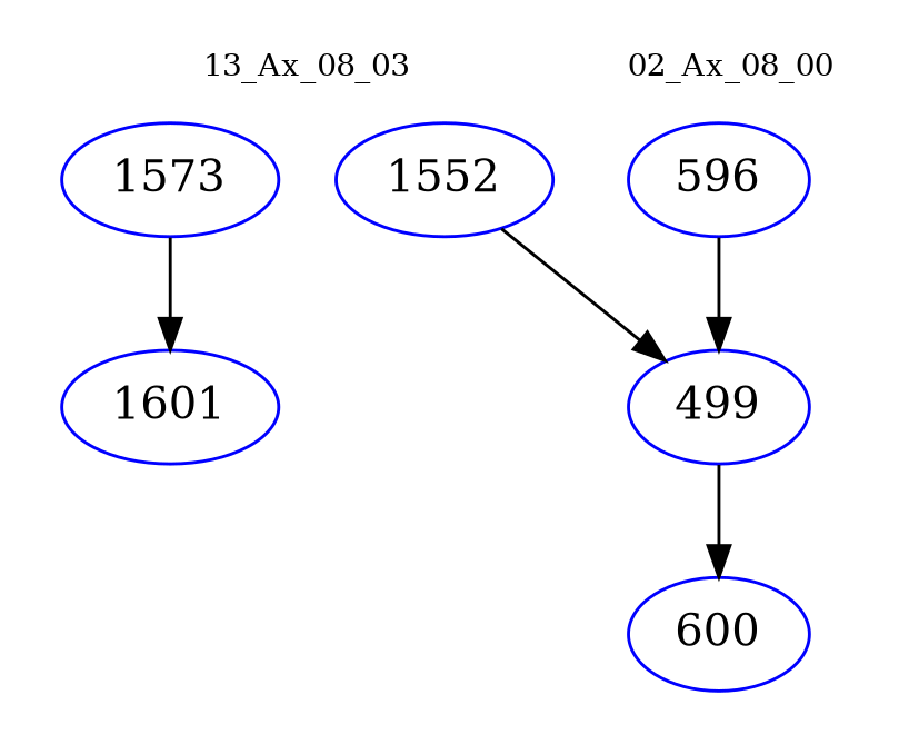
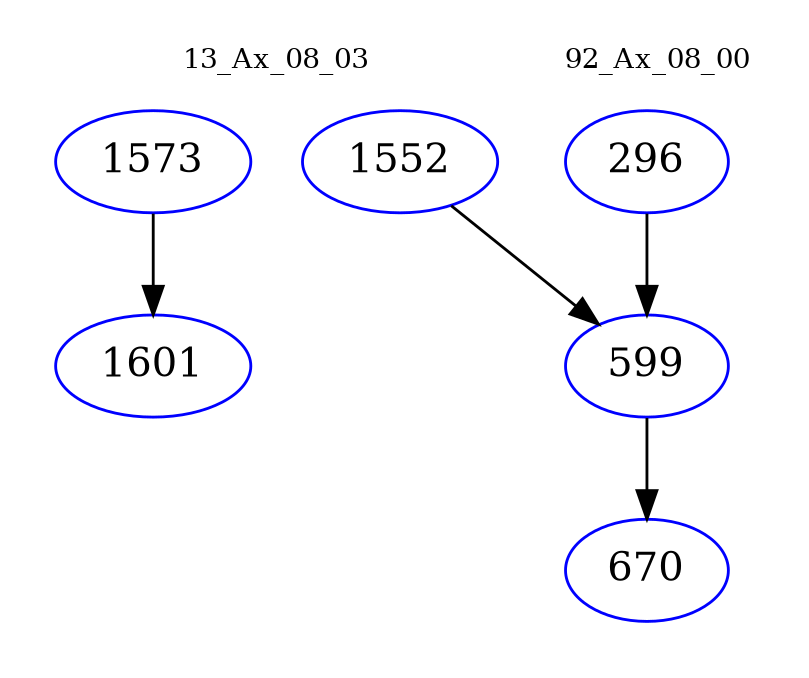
  digraph {
    node [color=blue]
    edge [color=black]
    n1 [label=1552]
    n2 [label=1573]
    n3 [label=1601]
-   n4 [label=596]
-   n5 [label=499]
-   n6 [label=600]
+   n4 [label=296]
+   n5 [label=599]
+   n6 [label=670]
    subgraph cluster_1 {
      color=white
      fontsize=10
      label="13_Ax_08_03"
      n1
      n2
      n3
    }
    subgraph cluster_2 {
      color=white
      fontsize=10
-     label="02_Ax_08_00"
+     label="92_Ax_08_00"
      n4
      n5
      n6
    }
    n1 -> n5
    n2 -> n3
    n4 -> n5
    n5 -> n6
  }
